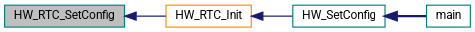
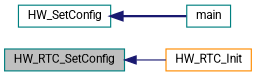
  digraph {
    fontname=Roboto
    rankdir=LR
    node [color=teal fillcolor=white fontname=Roboto fontsize=10 shape=record style=filled]
    edge [color=midnightblue dir=back fontname=Roboto fontsize=10 labelfontname=Helvetica labelfontsize=10 style=solid]
    n1 [fillcolor=grey75 fontcolor=black height=0.2 label=HW_RTC_SetConfig width=0.4]
    n2 [color=darkorange height=0.2 label=HW_RTC_Init width=0.4]
    n3 [height=0.2 label=HW_SetConfig width=0.4]
    n4 [height=0.2 label=main width=0.4]
    n1 -> n2
-   n2 -> n3
    n3 -> n4 [style=bold]
  }
